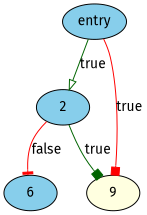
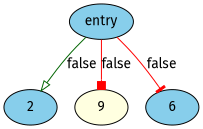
  digraph {
    fontname="Fira Sans"
    node [fillcolor=skyblue fontname="Fira Sans" style=filled]
    edge [arrowhead=box color=darkgreen fontname="Fira Sans"]
    n1 [label=entry]
    2
    9 [fillcolor=lightyellow]
    6
-   n1 -> 2 [arrowhead=onormal label=true]
-   n1 -> 9 [color=red label=true]
-   2 -> 9 [label=true]
-   2 -> 6 [arrowhead=tee color=red label=false]
+   n1 -> 2 [arrowhead=onormal label=false]
+   n1 -> 9 [color=red label=false]
+   n1 -> 6 [arrowhead=tee color=red label=false]
  }
